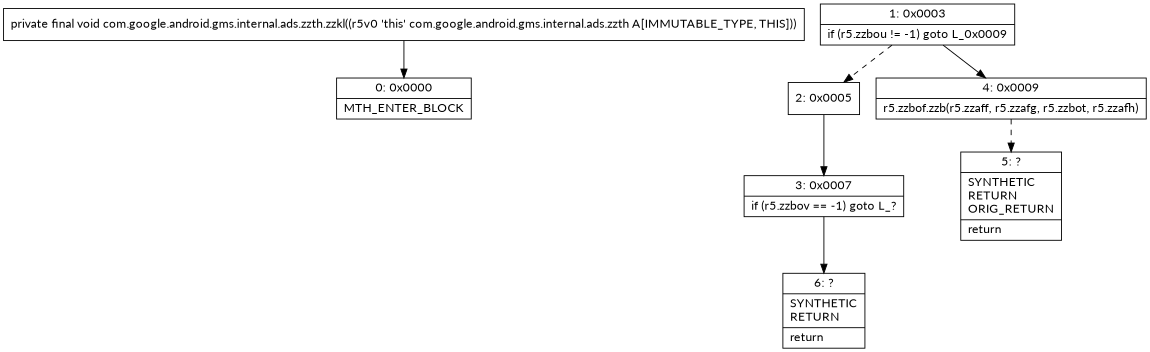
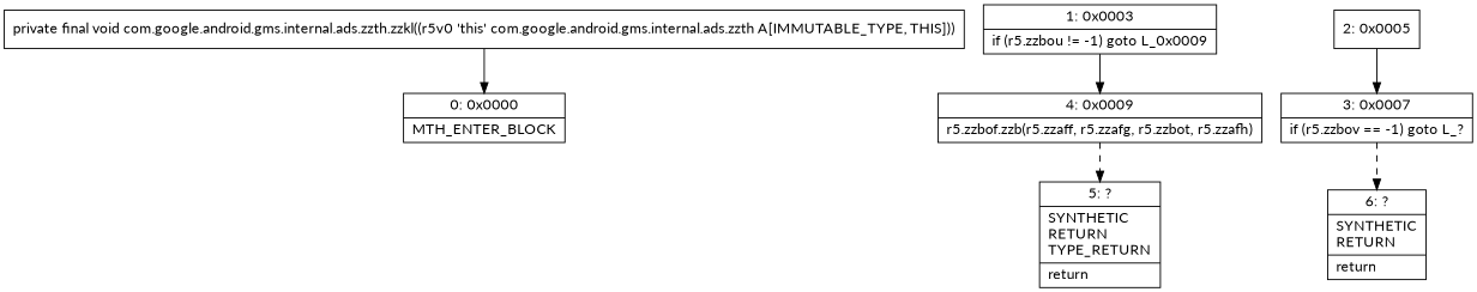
  digraph {
    fontname=Lato
    node [fontname=Lato shape=record]
    edge [fontname=Lato]
    n1 [label="{0\:\ 0x0000|MTH_ENTER_BLOCK\l}"]
    n2 [label="{1\:\ 0x0003|if (r5.zzbou != \-1) goto L_0x0009\l}"]
    n3 [label="{2\:\ 0x0005}"]
    n4 [label="{4\:\ 0x0009|r5.zzbof.zzb(r5.zzaff, r5.zzafg, r5.zzbot, r5.zzafh)\l}"]
    n5 [label="{3\:\ 0x0007|if (r5.zzbov == \-1) goto L_?\l}"]
-   n6 [label="{5\:\ ?|SYNTHETIC\lRETURN\lORIG_RETURN\l|return\l}"]
+   n6 [label="{5\:\ ?|SYNTHETIC\lRETURN\lTYPE_RETURN\l|return\l}"]
    n7 [label="{6\:\ ?|SYNTHETIC\lRETURN\l|return\l}"]
    n8 [label="{private final void com.google.android.gms.internal.ads.zzth.zzkl((r5v0 'this' com.google.android.gms.internal.ads.zzth A[IMMUTABLE_TYPE, THIS])) }"]
-   n2 -> n3 [style=dashed]
    n2 -> n4
    n3 -> n5
    n4 -> n6 [style=dashed]
-   n5 -> n7
+   n5 -> n7 [style=dashed]
    n8 -> n1
  }
